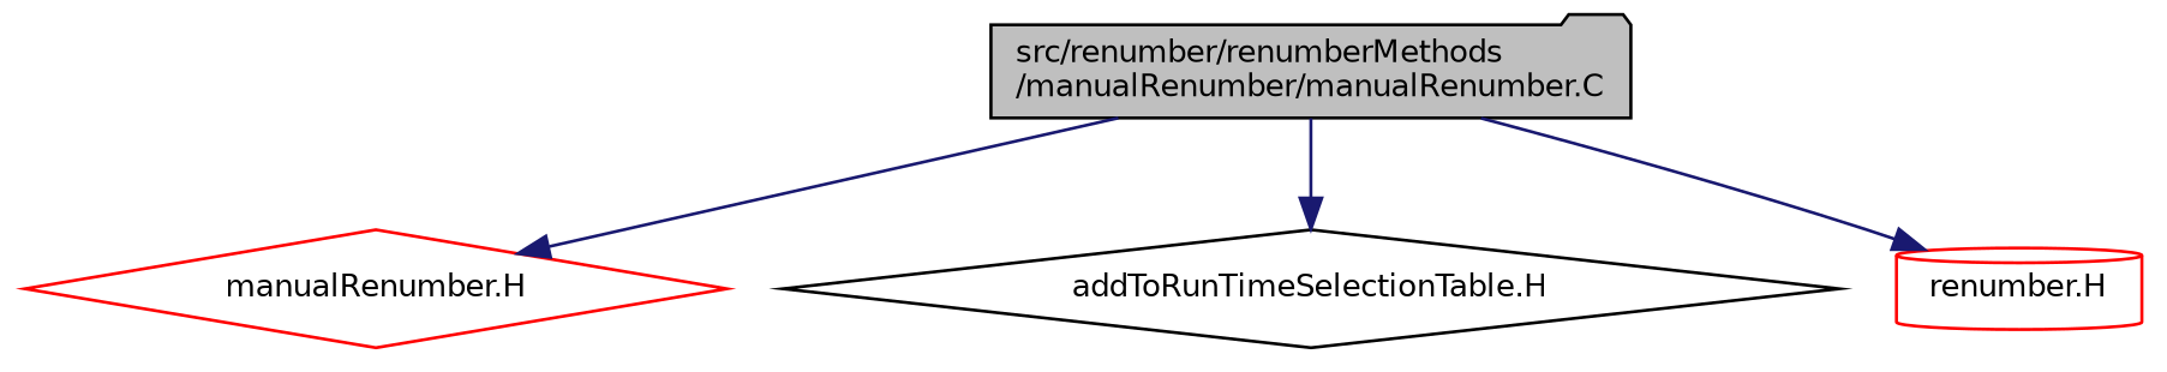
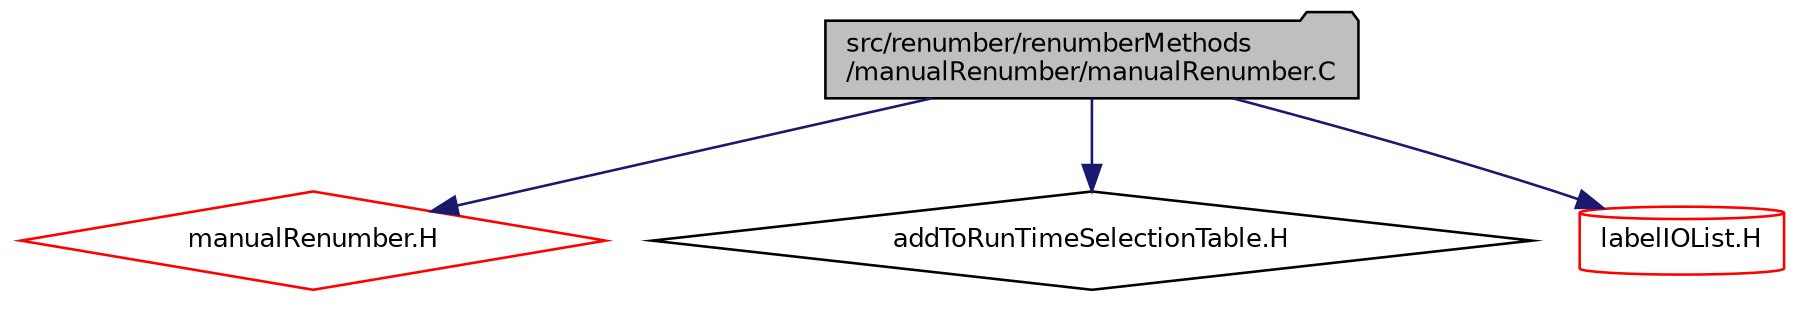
  digraph {
    node [color=black fontname=Helvetica fontsize=10 shape=diamond]
    edge [color=midnightblue fontname=Helvetica fontsize=10 labelfontname=Helvetica labelfontsize=10 style=solid]
    n1 [fillcolor=grey75 fontcolor=black height=0.2 label="src/renumber/renumberMethods\l/manualRenumber/manualRenumber.C" shape=folder style=filled width=0.4]
    n2 [color=red height=0.2 label="manualRenumber.H" width=0.4]
    n3 [height=0.2 label="addToRunTimeSelectionTable.H" width=0.4]
-   n4 [color=red height=0.2 label="renumber.H" shape=cylinder width=0.4]
+   n4 [color=red height=0.2 label="labelIOList.H" shape=cylinder width=0.4]
    n1 -> n2
    n1 -> n3
    n1 -> n4
  }
